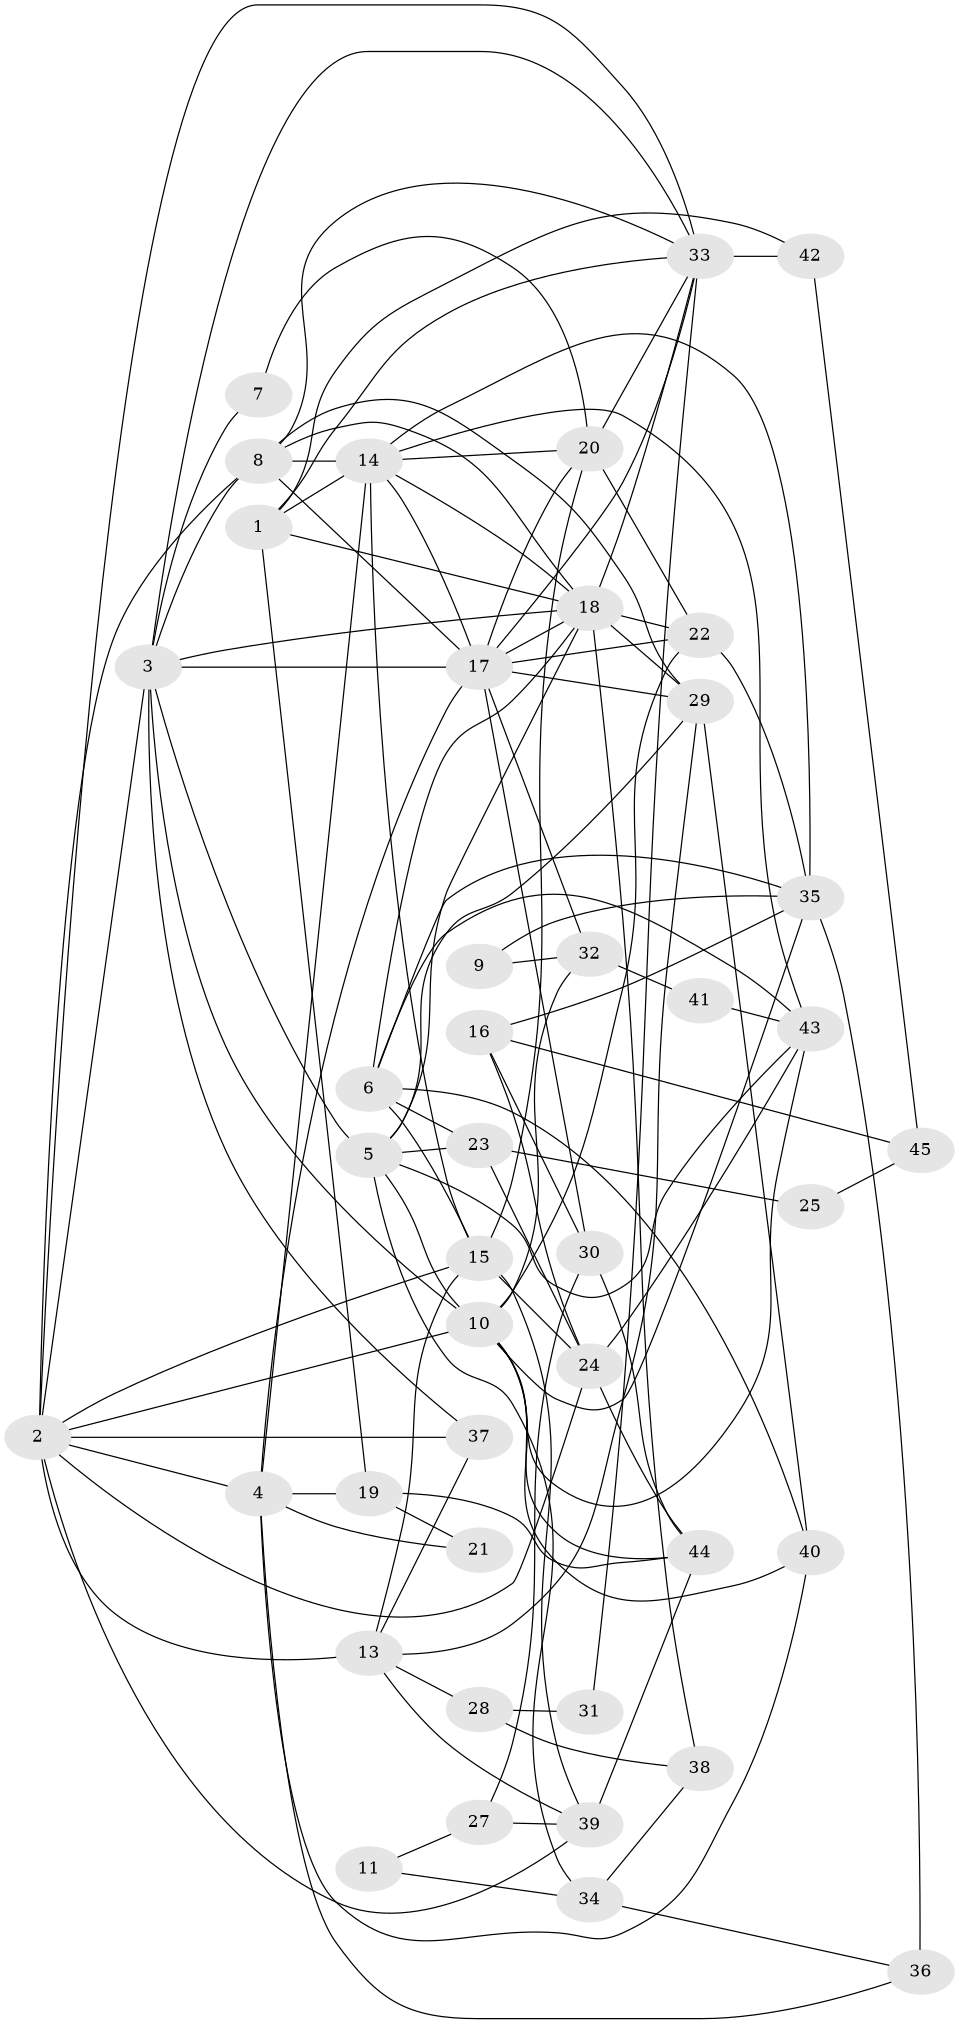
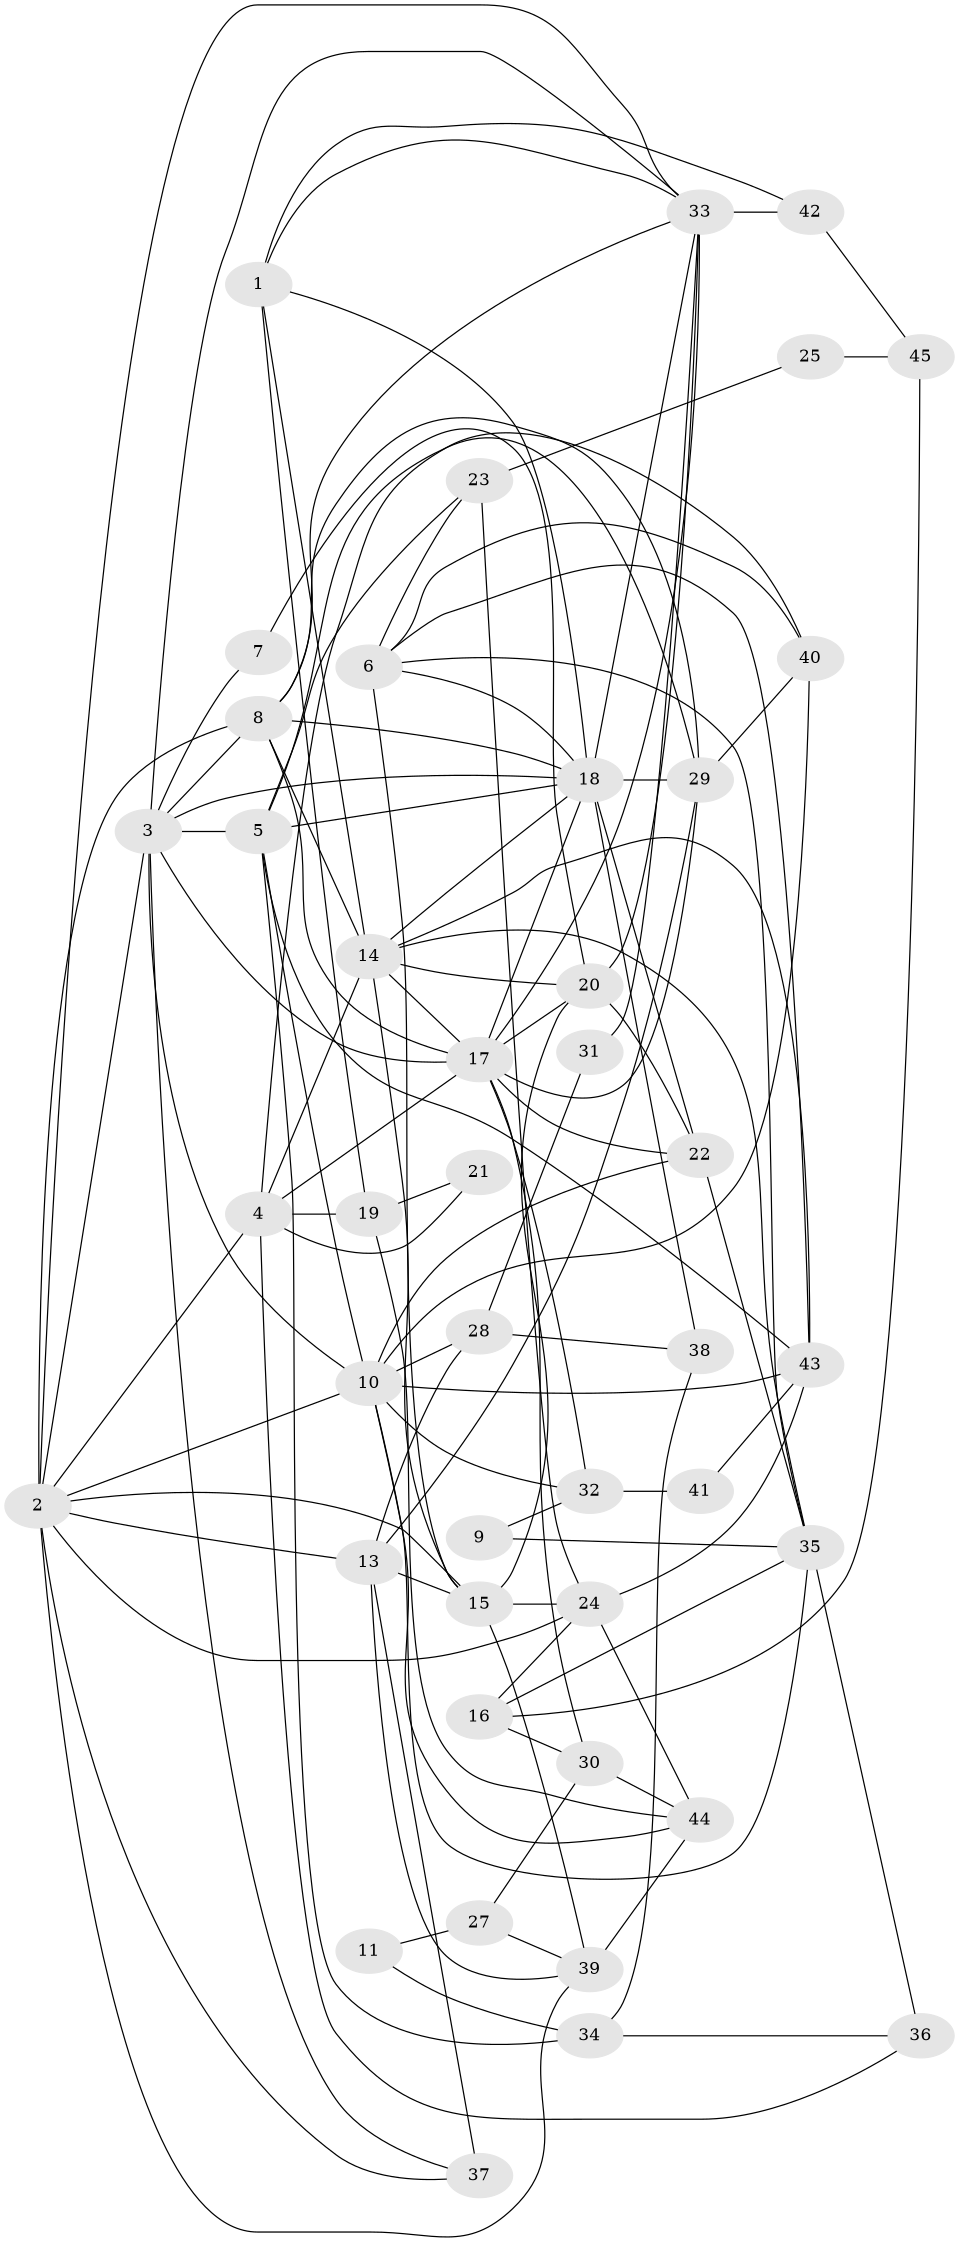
  graph {
    rankdir=LR
    node [color=gray90 style=filled]
    edge [weight=1.0]
    1
    14
    18
    19
    33
    42
    15
    17
    43
    35
    20
    29
    22
    38
    21
    44
    45
    2
    3
    4
    8
    10
    13
    24
    37
    39
    5
    7
    36
    40
    32
    28
    23
    34
    30
    25
    6
    9
    41
    31
    11
    27
    16
    1 -- 14
    1 -- 18
    1 -- 19
    1 -- 33
    1 -- 42
    14 -- 18
    14 -- 15
    14 -- 17 [weight=3.0]
    14 -- 43
    14 -- 35
    14 -- 20
    18 -- 33
    18 -- 29
    18 -- 22
    18 -- 38
    19 -- 21
    19 -- 44
    33 -- 42
    42 -- 45
    15 -- 20
    15 -- 24
    15 -- 39
    17 -- 18 [weight=2.0]
    17 -- 33 [weight=2.0]
    17 -- 20
    17 -- 29
    17 -- 22
    17 -- 32
    17 -- 30
    35 -- 36
    20 -- 33
    20 -- 22
    29 -- 40
    22 -- 35
    2 -- 33 [weight=2.0]
    2 -- 15
    2 -- 3
    2 -- 4
    2 -- 8
    2 -- 10
    2 -- 13 [weight=2.0]
    2 -- 24
    2 -- 37 [weight=2.0]
    2 -- 39
    3 -- 18
    3 -- 33
    3 -- 17 [weight=2.0]
    3 -- 8
    3 -- 10
    3 -- 37
    3 -- 5
    3 -- 7 [weight=2.0]
    4 -- 14
    4 -- 19
    4 -- 17
    4 -- 21
    4 -- 36
    4 -- 40
    8 -- 14
    8 -- 18
    8 -- 33
    8 -- 17
    8 -- 29
    10 -- 43
    10 -- 35
    10 -- 22
    10 -- 44
    10 -- 40
    10 -- 32
+   10 -- 28
    13 -- 15 [weight=2.0]
    13 -- 29 [weight=2.0]
    13 -- 37
    13 -- 39
    13 -- 28
    24 -- 43
    24 -- 44
    39 -- 44
    5 -- 18 [weight=2.0]
    5 -- 43
    5 -- 29
    5 -- 10
    5 -- 23
    5 -- 34
    7 -- 20
    32 -- 41
    28 -- 38
    28 -- 31
    23 -- 24
    23 -- 25
    34 -- 38
    34 -- 36
    30 -- 44
    25 -- 45
    6 -- 18
    6 -- 15 [weight=4.0]
    6 -- 43
    6 -- 35
    6 -- 40
    6 -- 23
    9 -- 35
    9 -- 32
    41 -- 43
    31 -- 33
    11 -- 34
    11 -- 27
    27 -- 39
    27 -- 30
    16 -- 35
    16 -- 45
    16 -- 24
    16 -- 30
  }
